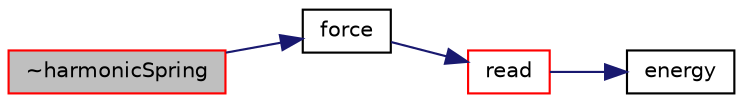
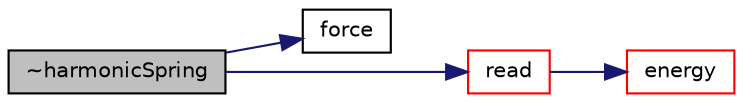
  digraph {
    rankdir=LR
    node [color=black fontname=Helvetica fontsize=10 shape=record]
    edge [color=midnightblue fontname=Helvetica fontsize=10 labelfontname=Helvetica labelfontsize=10 style=solid]
-   n1 [color=red fillcolor=grey75 fontcolor=black height=0.2 label="~harmonicSpring" style=filled width=0.4]
+   n1 [fillcolor=grey75 fontcolor=black height=0.2 label="~harmonicSpring" style=filled width=0.4]
    n2 [height=0.2 label=force width=0.4]
    n3 [color=red height=0.2 label=read width=0.4]
-   n4 [height=0.2 label=energy width=0.4]
+   n4 [color=red height=0.2 label=energy width=0.4]
    n1 -> n2
-   n2 -> n3
+   n1 -> n3
    n3 -> n4
  }
